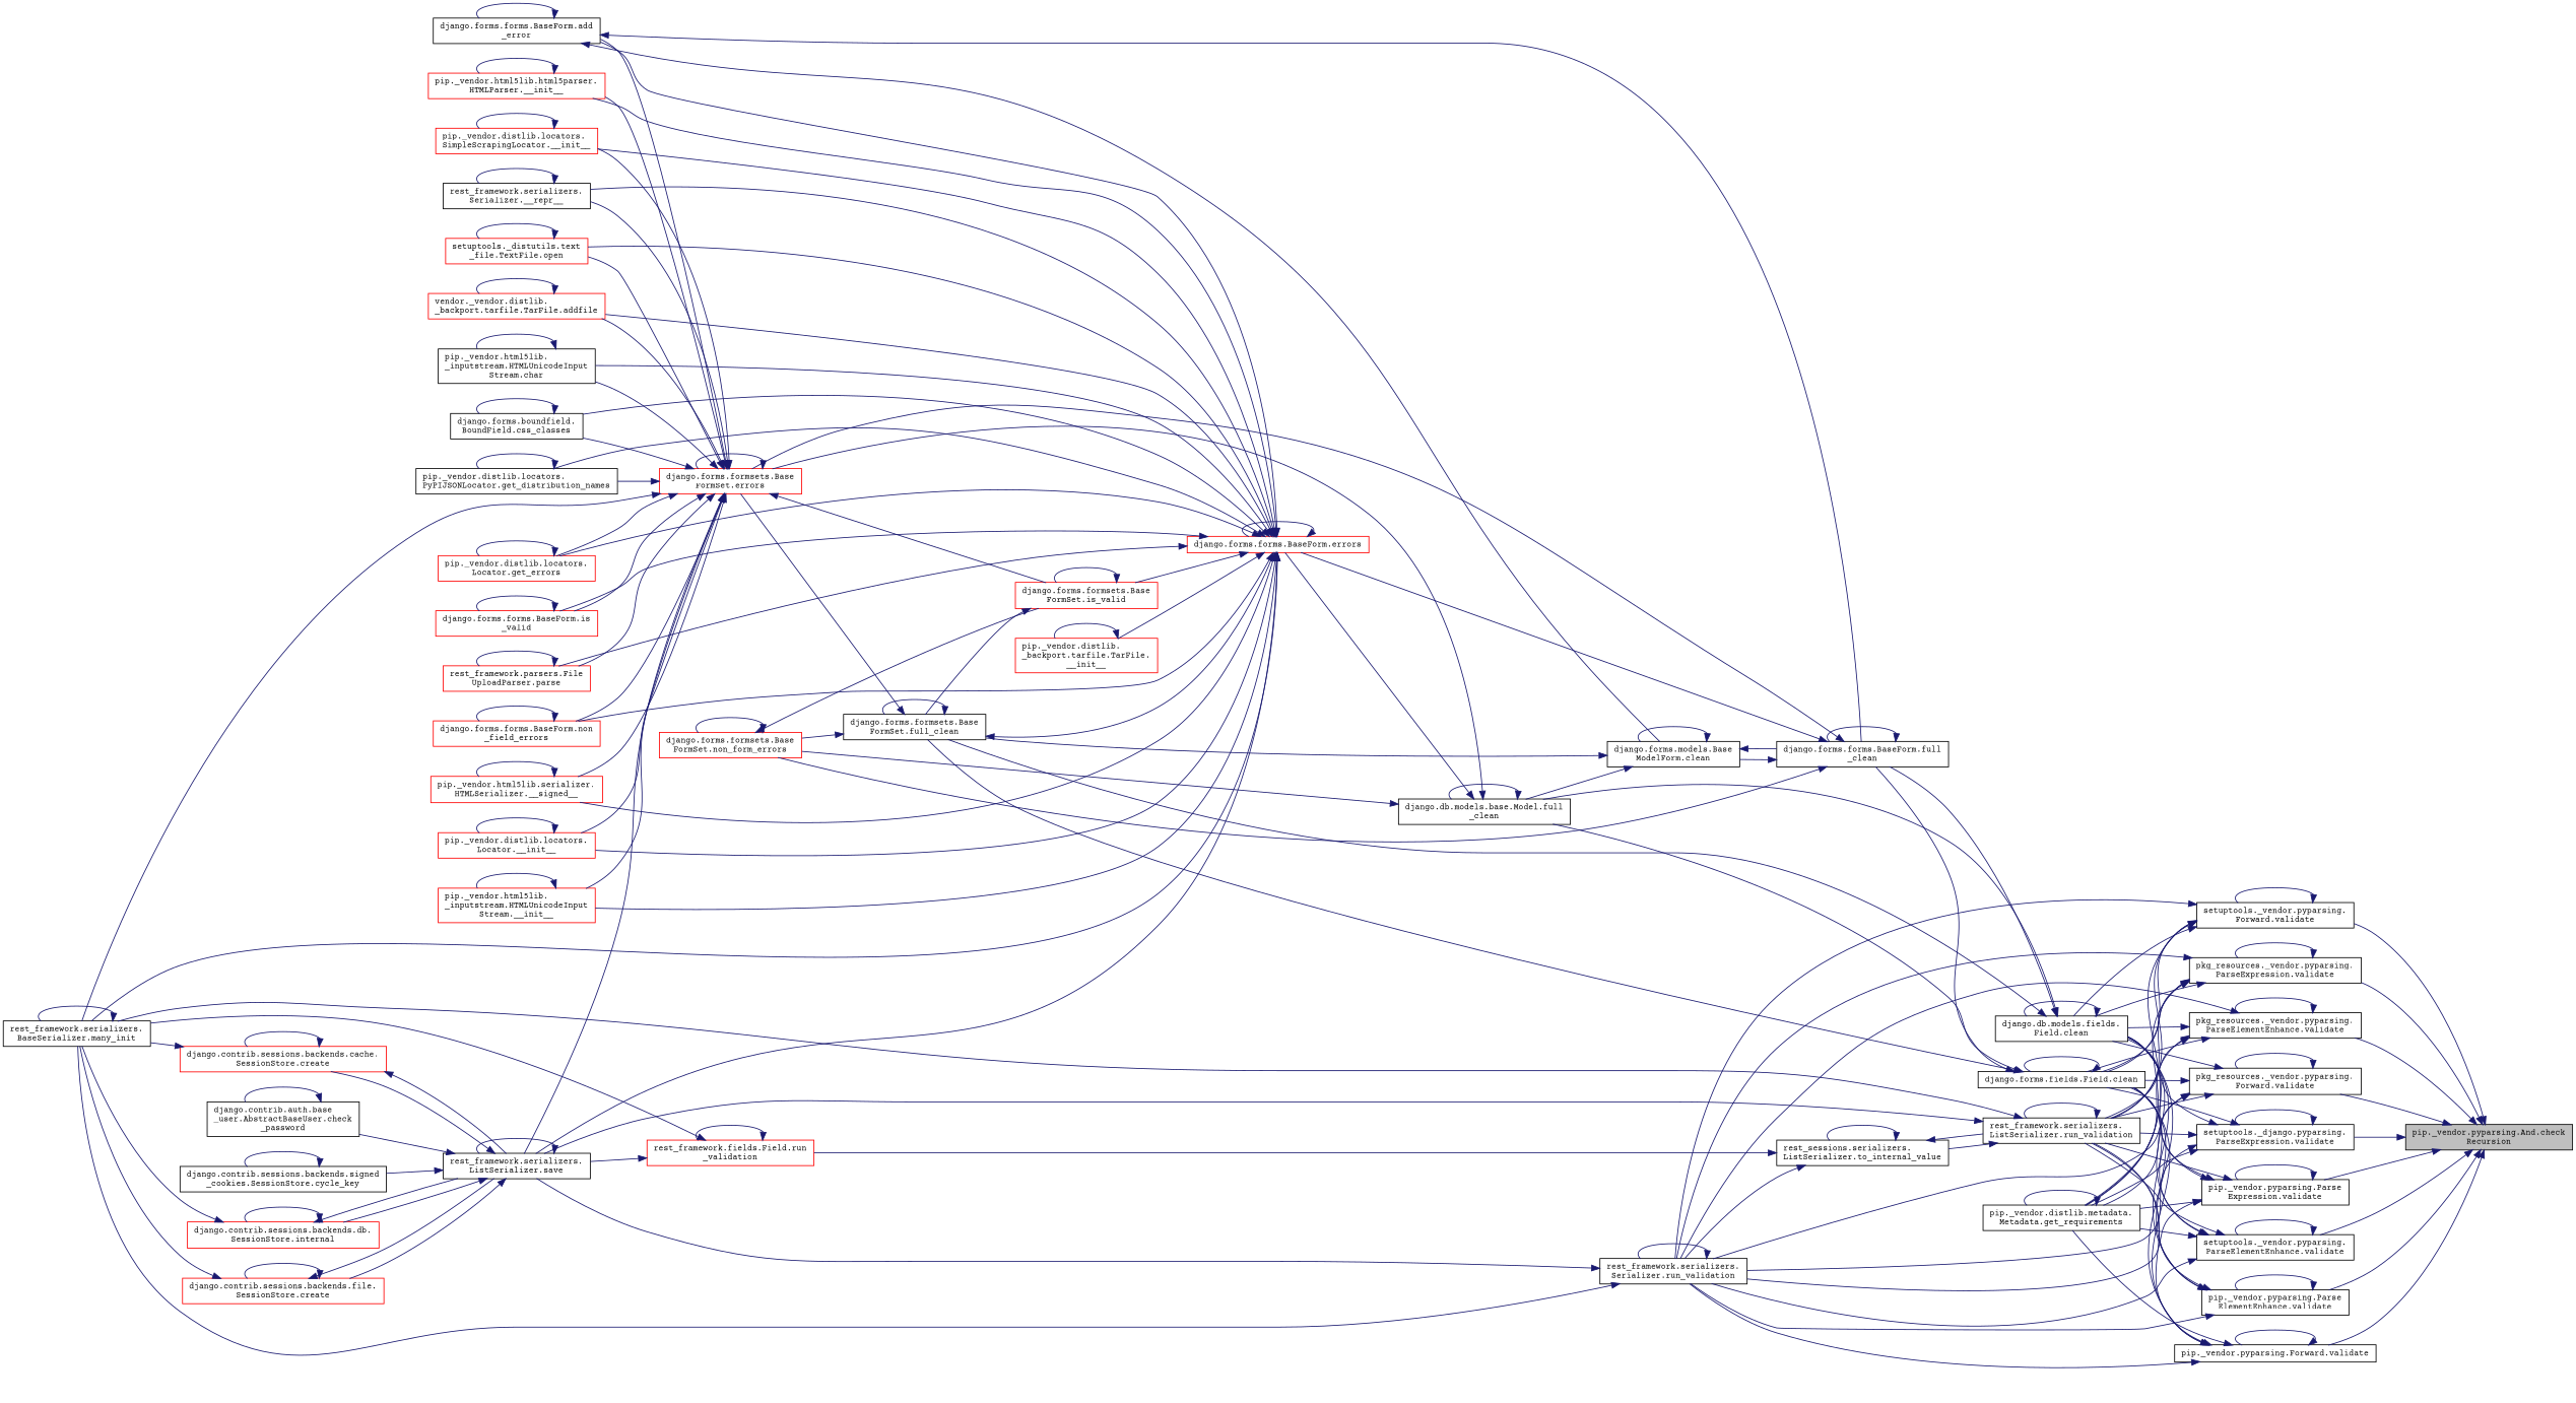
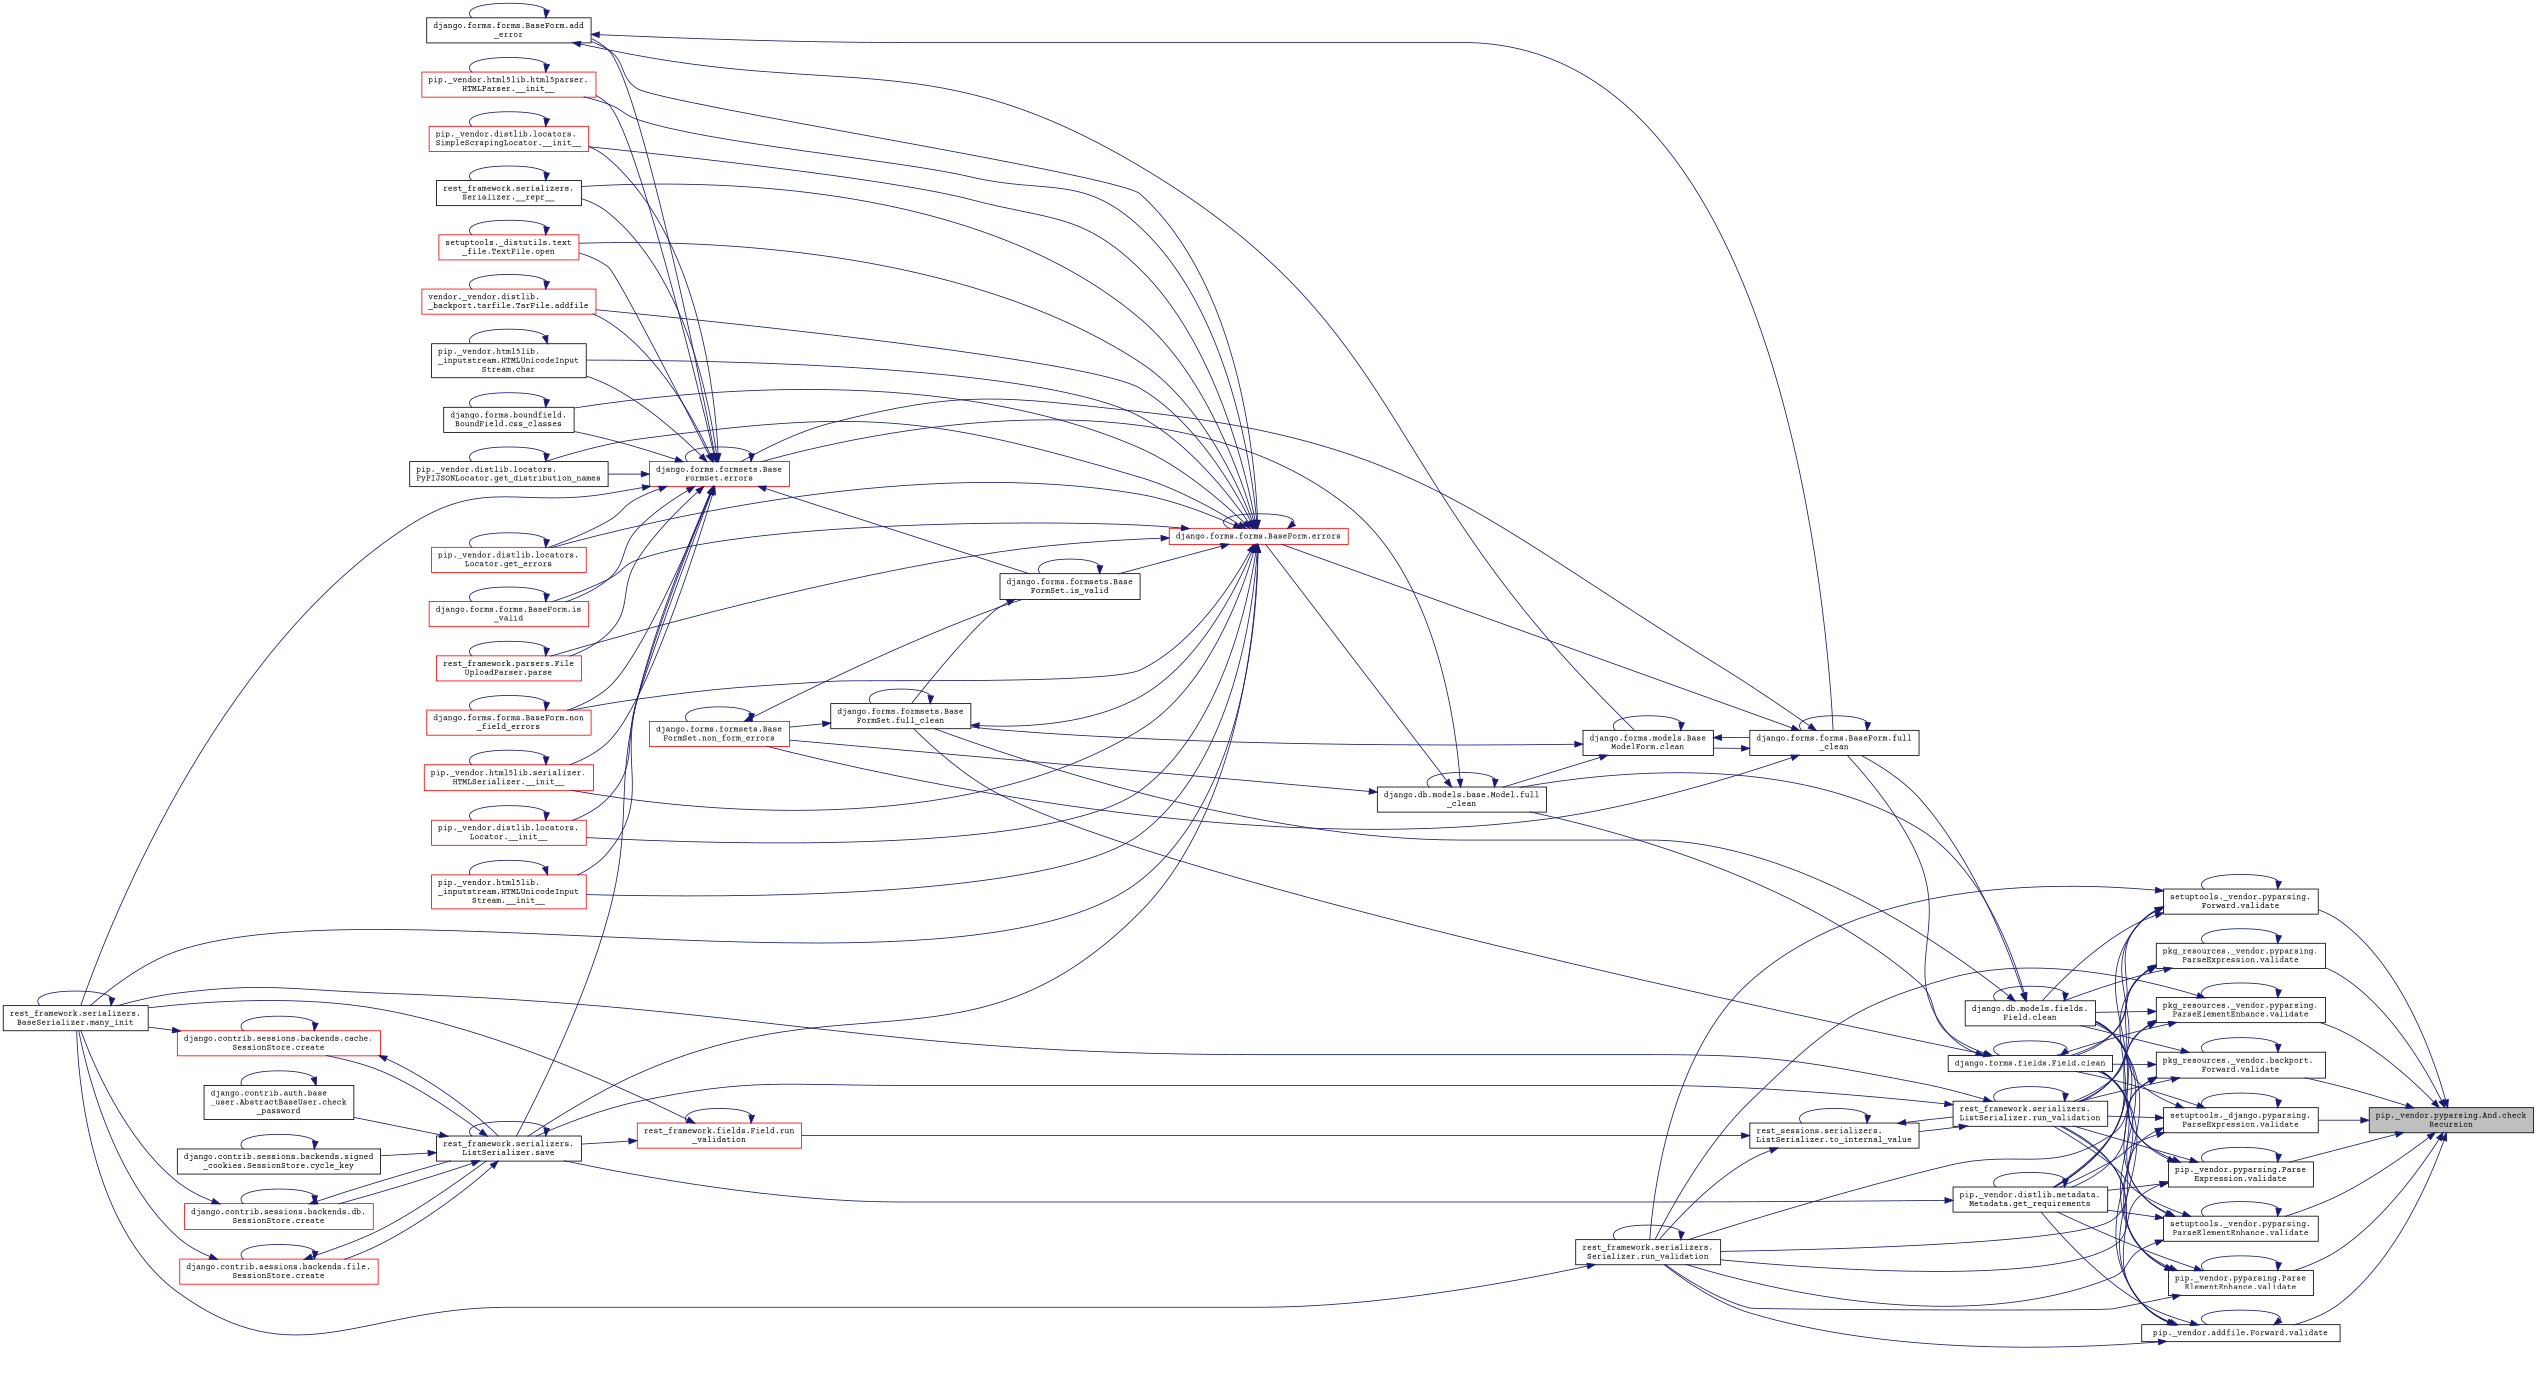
  digraph {
    fontname="Courier Prime"
    rankdir=RL
    node [color=black fillcolor=white fontname="Courier Prime" fontsize=10 shape=record style=filled]
    edge [color=midnightblue dir=back fontname="Courier Prime" fontsize=10 labelfontname=Helvetica labelfontsize=10 style=solid]
    n1 [fillcolor=grey75 fontcolor=black height=0.2 label="pip._vendor.pyparsing.And.check\lRecursion" width=0.4]
    n2 [height=0.2 label="pkg_resources._vendor.pyparsing.\lParseExpression.validate" width=0.4]
    n3 [height=0.2 label="pkg_resources._vendor.pyparsing.\lParseElementEnhance.validate" width=0.4]
-   n4 [height=0.2 label="pkg_resources._vendor.pyparsing.\lForward.validate" width=0.4]
+   n4 [height=0.2 label="pkg_resources._vendor.backport.\lForward.validate" width=0.4]
    n5 [height=0.2 label="setuptools._django.pyparsing.\lParseExpression.validate" width=0.4]
    n6 [height=0.2 label="setuptools._vendor.pyparsing.\lParseElementEnhance.validate" width=0.4]
    n7 [height=0.2 label="setuptools._vendor.pyparsing.\lForward.validate" width=0.4]
    n8 [height=0.2 label="pip._vendor.pyparsing.Parse\lExpression.validate" width=0.4]
    n9 [height=0.2 label="pip._vendor.pyparsing.Parse\lElementEnhance.validate" width=0.4]
-   n10 [height=0.2 label="pip._vendor.pyparsing.Forward.validate" width=0.4]
+   n10 [height=0.2 label="pip._vendor.addfile.Forward.validate" width=0.4]
    n11 [height=0.2 label="django.forms.fields.Field.clean" width=0.4]
    n12 [height=0.2 label="django.db.models.fields.\lField.clean" width=0.4]
    n13 [height=0.2 label="pip._vendor.distlib.metadata.\lMetadata.get_requirements" width=0.4]
    n14 [height=0.2 label="rest_framework.serializers.\lSerializer.run_validation" width=0.4]
    n15 [height=0.2 label="rest_framework.serializers.\lListSerializer.run_validation" width=0.4]
    n16 [height=0.2 label="django.forms.forms.BaseForm.full\l_clean" width=0.4]
    n17 [height=0.2 label="django.forms.formsets.Base\lFormSet.full_clean" width=0.4]
    n18 [height=0.2 label="django.db.models.base.Model.full\l_clean" width=0.4]
    n19 [height=0.2 label="rest_framework.serializers.\lBaseSerializer.many_init" width=0.4]
    n20 [height=0.2 label="rest_framework.serializers.\lListSerializer.save" width=0.4]
    n21 [height=0.2 label="rest_sessions.serializers.\lListSerializer.to_internal_value" width=0.4]
    n22 [height=0.2 label="django.forms.models.Base\lModelForm.clean" width=0.4]
    n23 [color=red height=0.2 label="django.forms.forms.BaseForm.errors" width=0.4]
    n24 [color=red height=0.2 label="django.forms.formsets.Base\lFormSet.errors" width=0.4]
    n25 [color=red height=0.2 label="django.forms.formsets.Base\lFormSet.non_form_errors" width=0.4]
-   n26 [color=red height=0.2 label="pip._vendor.html5lib.serializer.\lHTMLSerializer.__signed__" width=0.4]
-   n27 [color=red height=0.2 label="pip._vendor.distlib.\l_backport.tarfile.TarFile.\l__init__" width=0.4]
+   n26 [color=red height=0.2 label="pip._vendor.html5lib.serializer.\lHTMLSerializer.__init__" width=0.4]
    n28 [color=red height=0.2 label="pip._vendor.distlib.locators.\lLocator.__init__" width=0.4]
    n29 [color=red height=0.2 label="pip._vendor.html5lib.\l_inputstream.HTMLUnicodeInput\lStream.__init__" width=0.4]
    n30 [color=red height=0.2 label="pip._vendor.html5lib.html5parser.\lHTMLParser.__init__" width=0.4]
    n31 [color=red height=0.2 label="pip._vendor.distlib.locators.\lSimpleScrapingLocator.__init__" width=0.4]
    n32 [height=0.2 label="rest_framework.serializers.\lSerializer.__repr__" width=0.4]
    n33 [height=0.2 label="django.forms.forms.BaseForm.add\l_error" width=0.4]
    n34 [color=red height=0.2 label="vendor._vendor.distlib.\l_backport.tarfile.TarFile.addfile" width=0.4]
    n35 [height=0.2 label="pip._vendor.html5lib.\l_inputstream.HTMLUnicodeInput\lStream.char" width=0.4]
    n36 [height=0.2 label="django.forms.boundfield.\lBoundField.css_classes" width=0.4]
    n37 [height=0.2 label="pip._vendor.distlib.locators.\lPyPIJSONLocator.get_distribution_names" width=0.4]
    n38 [color=red height=0.2 label="pip._vendor.distlib.locators.\lLocator.get_errors" width=0.4]
    n39 [color=red height=0.2 label="django.forms.forms.BaseForm.is\l_valid" width=0.4]
-   n40 [color=red height=0.2 label="django.forms.formsets.Base\lFormSet.is_valid" width=0.4]
+   n40 [height=0.2 label="django.forms.formsets.Base\lFormSet.is_valid" width=0.4]
    n41 [color=red height=0.2 label="django.forms.forms.BaseForm.non\l_field_errors" width=0.4]
    n42 [color=red height=0.2 label="setuptools._distutils.text\l_file.TextFile.open" width=0.4]
    n43 [color=red height=0.2 label="rest_framework.parsers.File\lUploadParser.parse" width=0.4]
    n44 [height=0.2 label="django.contrib.auth.base\l_user.AbstractBaseUser.check\l_password" width=0.4]
    n45 [color=red height=0.2 label="django.contrib.sessions.backends.cache.\lSessionStore.create" width=0.4]
-   n46 [color=red height=0.2 label="django.contrib.sessions.backends.db.\lSessionStore.internal" width=0.4]
+   n46 [color=red height=0.2 label="django.contrib.sessions.backends.db.\lSessionStore.create" width=0.4]
    n47 [color=red height=0.2 label="django.contrib.sessions.backends.file.\lSessionStore.create" width=0.4]
    n48 [height=0.2 label="django.contrib.sessions.backends.signed\l_cookies.SessionStore.cycle_key" width=0.4]
    n49 [color=red height=0.2 label="rest_framework.fields.Field.run\l_validation" width=0.4]
    n1 -> n2
    n1 -> n3
    n1 -> n4
    n1 -> n5
    n1 -> n6
    n1 -> n7
    n1 -> n8
    n1 -> n9
    n1 -> n10
    n2 -> n2
    n2 -> n11
    n2 -> n12
    n2 -> n13
-   n2 -> n14
    n2 -> n15
    n3 -> n3
    n3 -> n11
    n3 -> n12
    n3 -> n13
    n3 -> n14
    n3 -> n15
    n4 -> n4
    n4 -> n11
    n4 -> n12
    n4 -> n13
    n4 -> n14
    n4 -> n15
    n5 -> n5
    n5 -> n11
    n5 -> n12
    n5 -> n13
    n5 -> n14
    n5 -> n15
    n6 -> n6
    n6 -> n11
    n6 -> n12
    n6 -> n13
    n6 -> n14
    n6 -> n15
    n7 -> n7
    n7 -> n11
    n7 -> n12
    n7 -> n13
    n7 -> n14
    n7 -> n15
    n8 -> n8
    n8 -> n11
    n8 -> n12
    n8 -> n13
    n8 -> n14
    n8 -> n15
    n9 -> n9
    n9 -> n11
    n9 -> n12
+   n9 -> n13
    n9 -> n14
    n9 -> n15
    n10 -> n10
    n10 -> n11
    n10 -> n12
    n10 -> n13
    n10 -> n14
    n10 -> n15
    n11 -> n11
    n11 -> n16
    n11 -> n17
    n11 -> n18
    n12 -> n12
    n12 -> n16
    n12 -> n17
    n12 -> n18
    n13 -> n13
    n14 -> n14
    n14 -> n19
-   n14 -> n20
+   n13 -> n20
    n15 -> n15
    n15 -> n19
    n15 -> n20
    n15 -> n21
    n16 -> n16
    n16 -> n22
    n16 -> n23
    n16 -> n24
    n16 -> n25
    n17 -> n17
    n17 -> n23
-   n17 -> n24
    n17 -> n25
    n18 -> n18
    n18 -> n23
    n18 -> n24
    n18 -> n25
    n19 -> n19
    n20 -> n20
    n20 -> n44
    n20 -> n45
    n20 -> n46
    n20 -> n47
    n20 -> n48
    n21 -> n14
    n21 -> n15
    n21 -> n21
    n21 -> n49
    n22 -> n16
    n22 -> n17
    n22 -> n18
    n22 -> n22
    n23 -> n19
    n23 -> n20
    n23 -> n23
    n23 -> n26
-   n23 -> n27
    n23 -> n28
    n23 -> n29
    n23 -> n30
    n23 -> n31
    n23 -> n32
    n23 -> n33
    n23 -> n34
    n23 -> n35
    n23 -> n36
    n23 -> n37
    n23 -> n38
    n23 -> n39
    n23 -> n40
    n23 -> n41
    n23 -> n42
    n23 -> n43
    n24 -> n19
    n24 -> n20
    n24 -> n24
    n24 -> n26
    n24 -> n28
    n24 -> n29
    n24 -> n30
    n24 -> n31
    n24 -> n32
    n24 -> n33
    n24 -> n34
    n24 -> n35
    n24 -> n36
    n24 -> n37
    n24 -> n38
    n24 -> n39
    n24 -> n40
    n24 -> n41
    n24 -> n42
    n24 -> n43
    n25 -> n25
    n25 -> n40
    n26 -> n26
-   n27 -> n27
    n28 -> n28
    n29 -> n29
    n30 -> n30
    n31 -> n31
    n32 -> n32
    n33 -> n16
    n33 -> n22
    n33 -> n33
    n34 -> n34
    n35 -> n35
    n36 -> n36
    n37 -> n37
    n38 -> n38
    n39 -> n39
    n40 -> n17
    n40 -> n40
    n41 -> n41
    n42 -> n42
    n43 -> n43
    n44 -> n44
    n45 -> n19
    n45 -> n20
    n45 -> n45
    n46 -> n19
    n46 -> n20
    n46 -> n46
    n47 -> n19
    n47 -> n20
    n47 -> n47
    n48 -> n48
    n49 -> n19
    n49 -> n20
    n49 -> n49
  }
